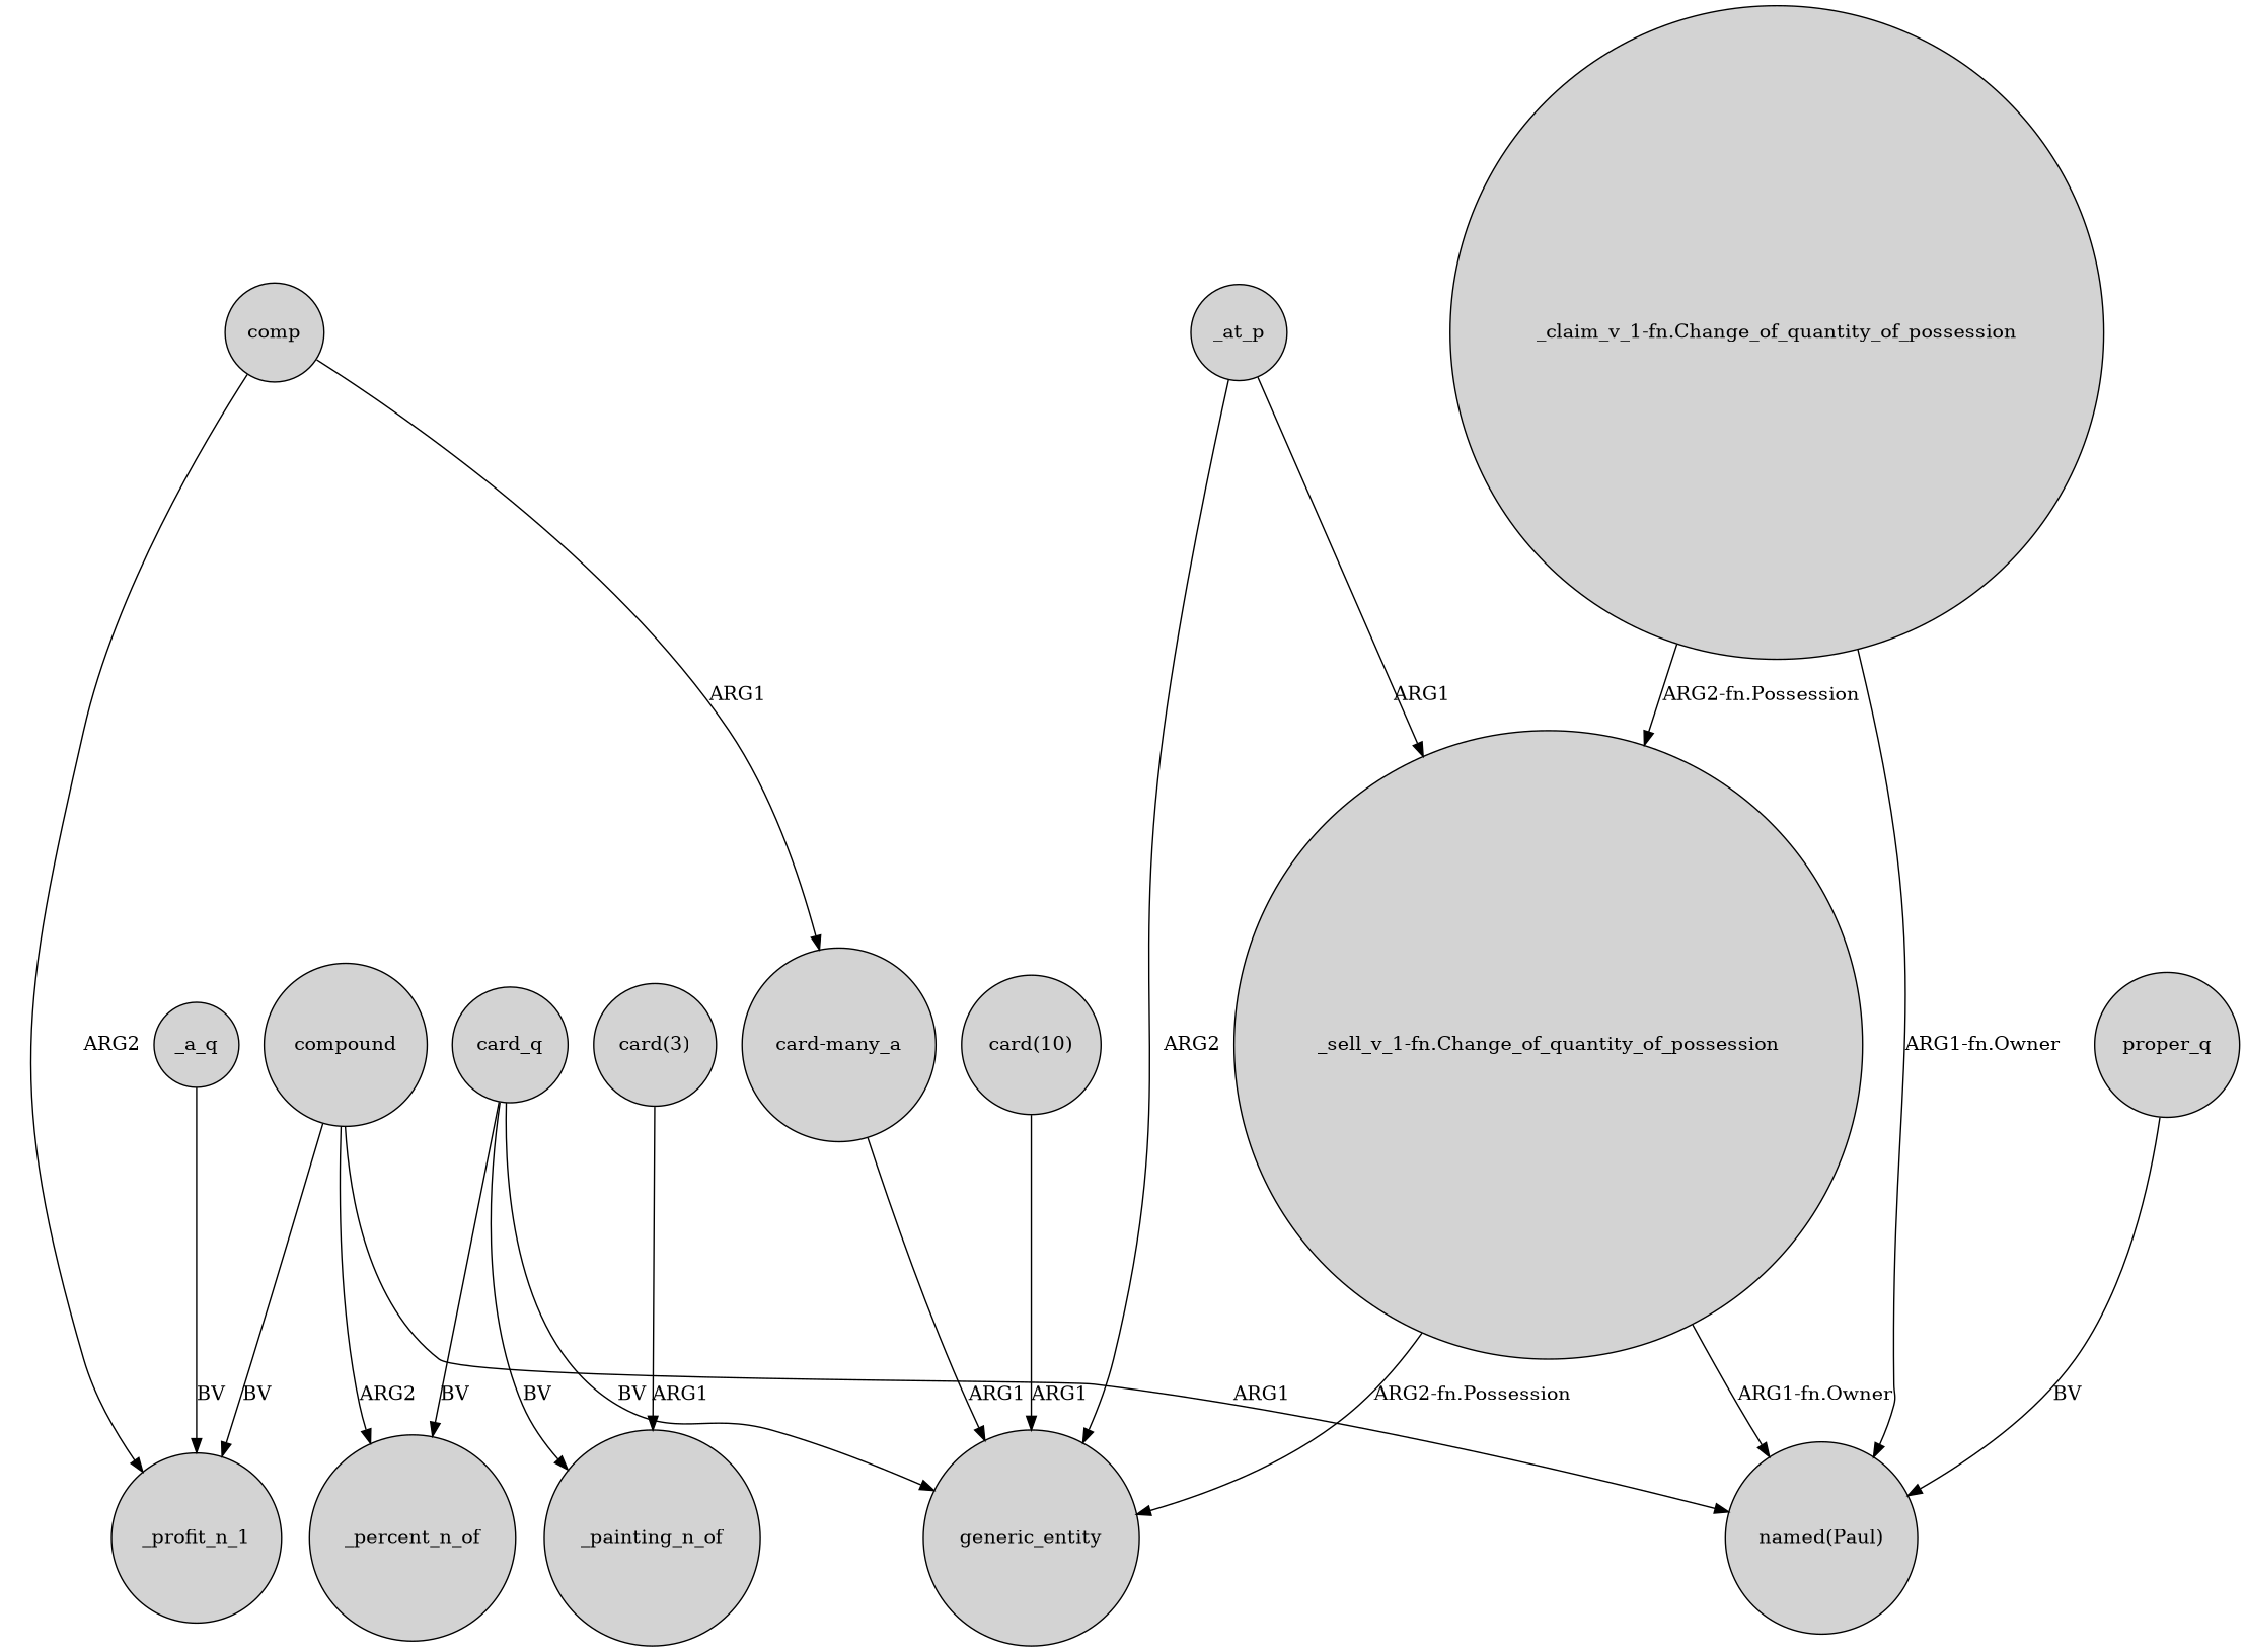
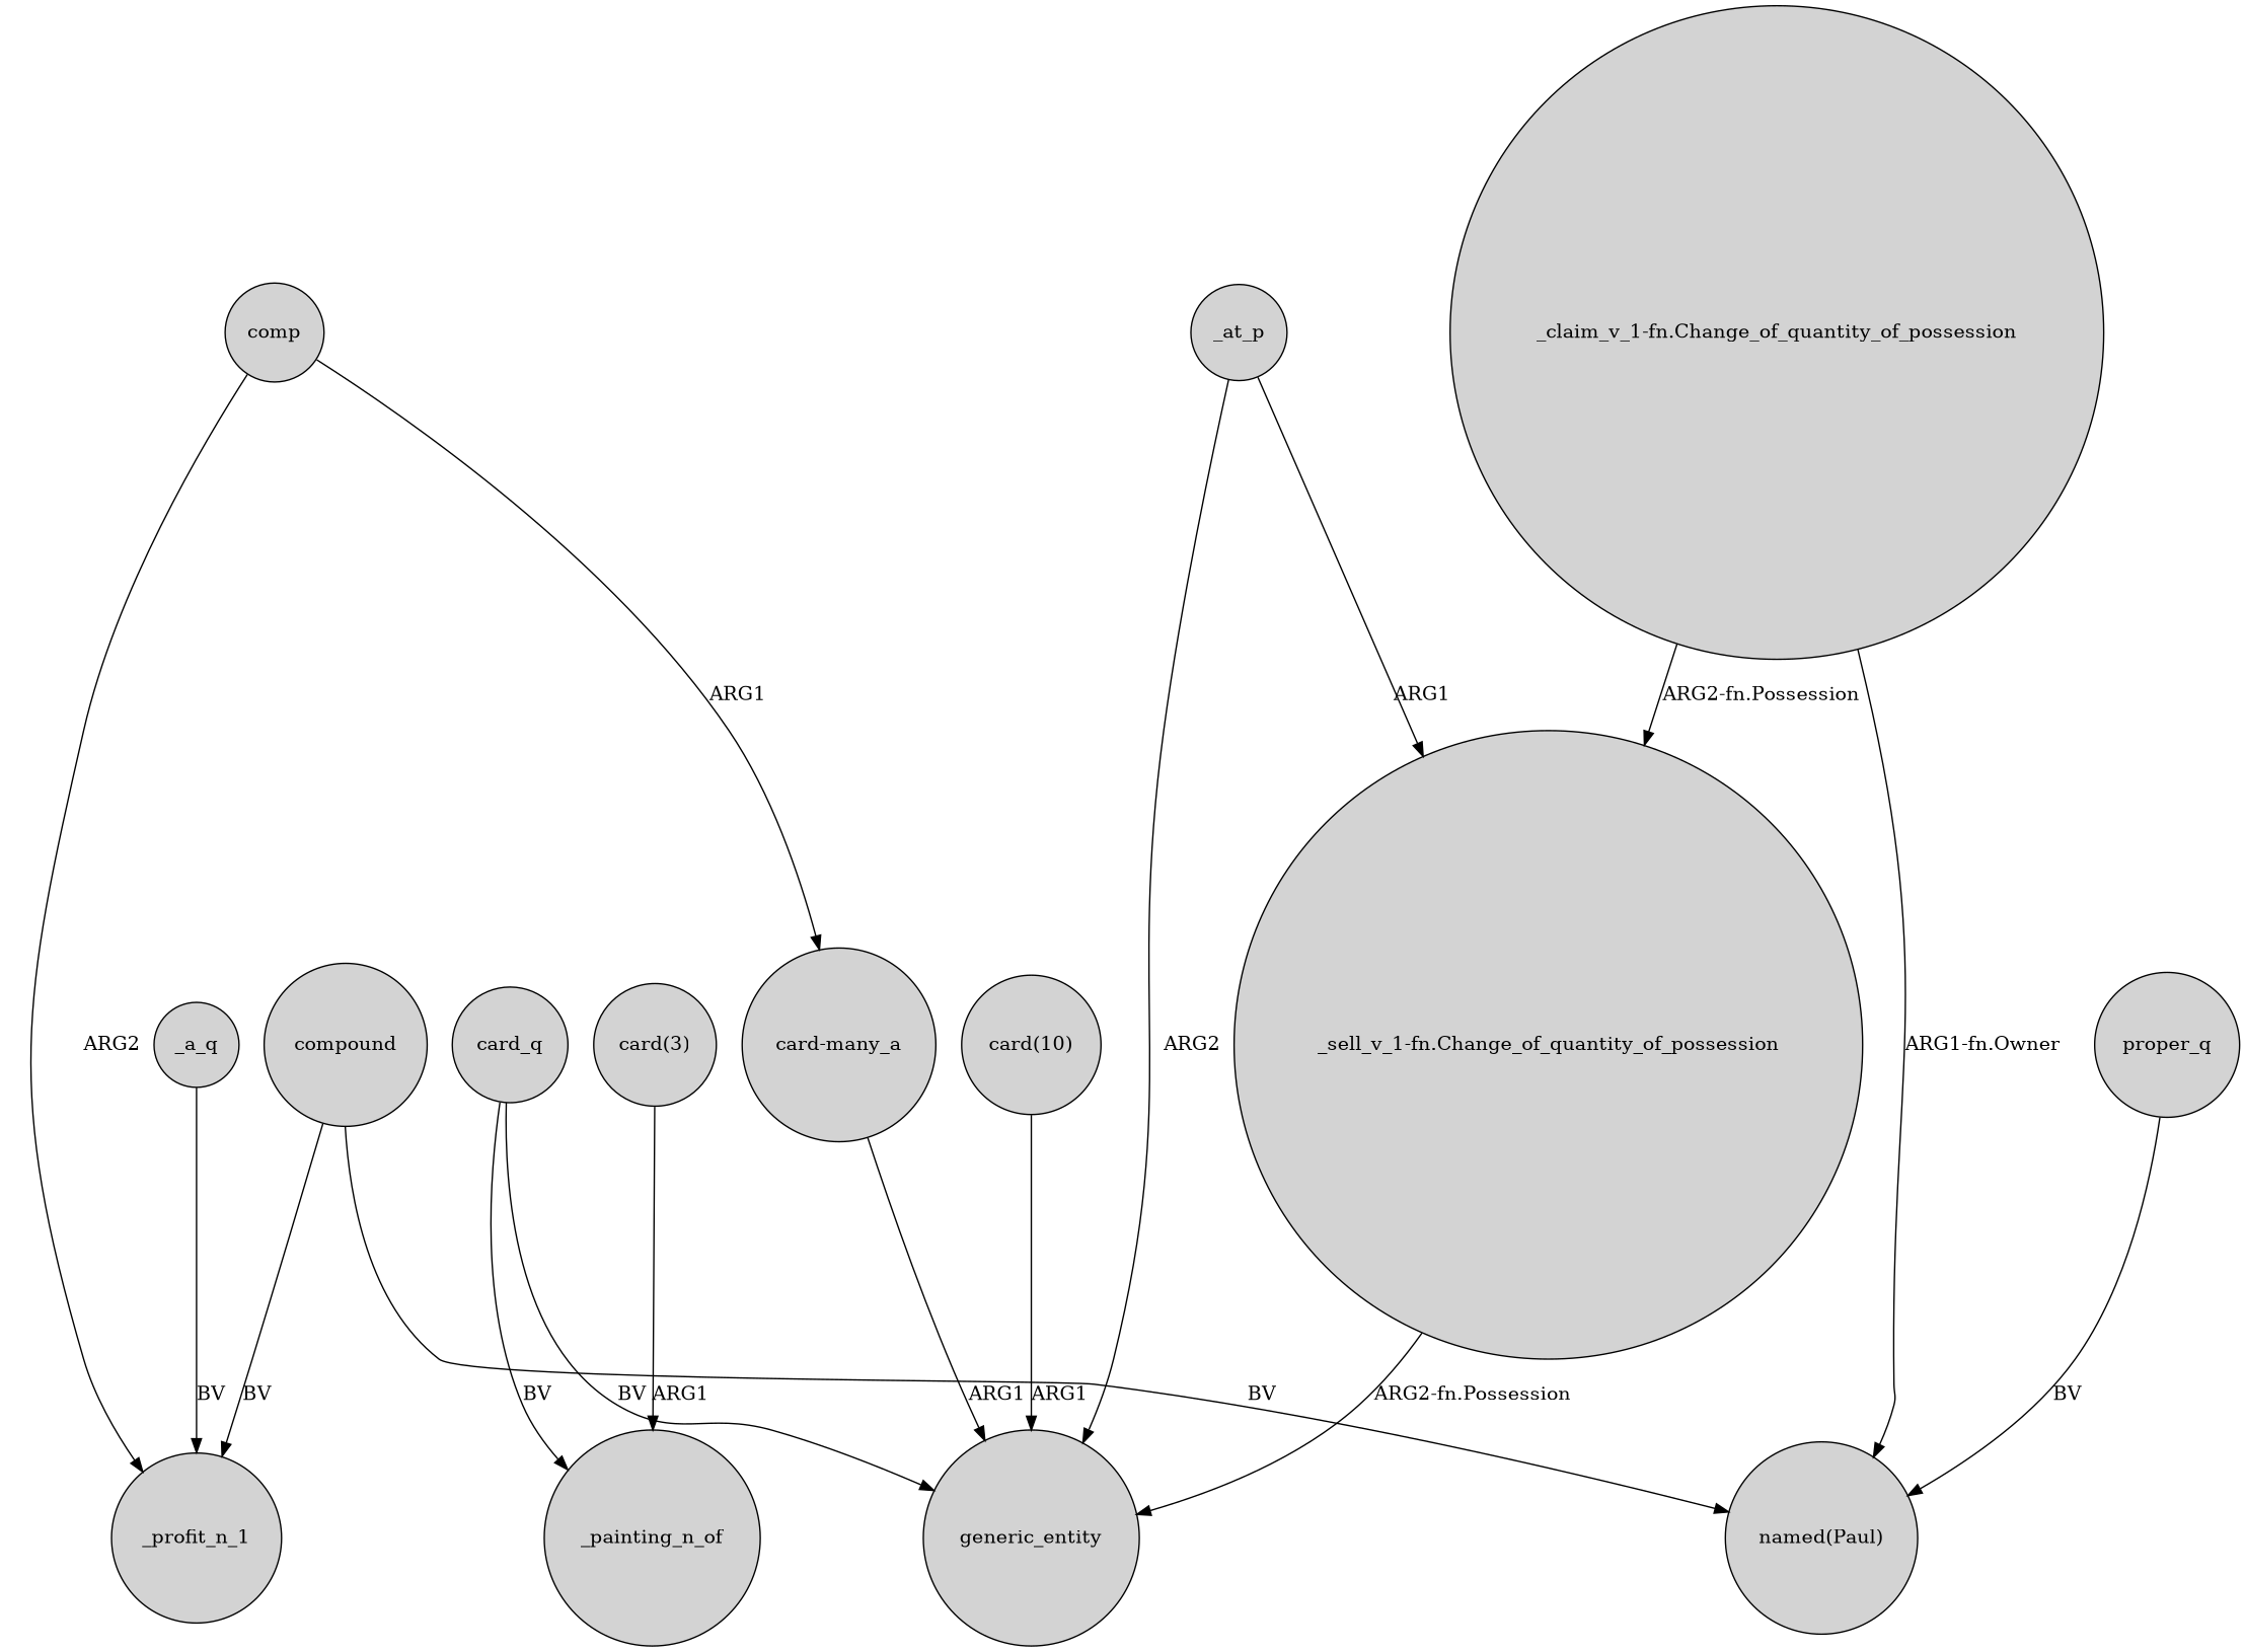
  digraph {
    node [shape=circle style=filled]
    comp
    _profit_n_1
    n3 [label="card-many_a"]
    generic_entity
    compound
    "named(Paul)"
-   _percent_n_of
    "_sell_v_1-fn.Change_of_quantity_of_possession"
    "card(3)"
    _painting_n_of
    "_claim_v_1-fn.Change_of_quantity_of_possession"
    n12 [label=card_q]
    proper_q
    "card(10)"
    _at_p
    _a_q
    comp -> _profit_n_1 [label=ARG2]
    comp -> n3 [label=ARG1]
    n3 -> generic_entity [label=ARG1]
    compound -> _profit_n_1 [label=BV]
-   compound -> "named(Paul)" [label=ARG1]
-   compound -> _percent_n_of [label=ARG2]
+   compound -> "named(Paul)" [label=BV]
    "_sell_v_1-fn.Change_of_quantity_of_possession" -> generic_entity [label="ARG2-fn.Possession"]
-   "_sell_v_1-fn.Change_of_quantity_of_possession" -> "named(Paul)" [label="ARG1-fn.Owner"]
    "card(3)" -> _painting_n_of [label=ARG1]
    "_claim_v_1-fn.Change_of_quantity_of_possession" -> "named(Paul)" [label="ARG1-fn.Owner"]
    "_claim_v_1-fn.Change_of_quantity_of_possession" -> "_sell_v_1-fn.Change_of_quantity_of_possession" [label="ARG2-fn.Possession"]
    n12 -> generic_entity [label=BV]
-   n12 -> _percent_n_of [label=BV]
    n12 -> _painting_n_of [label=BV]
    proper_q -> "named(Paul)" [label=BV]
    "card(10)" -> generic_entity [label=ARG1]
    _at_p -> generic_entity [label=ARG2]
    _at_p -> "_sell_v_1-fn.Change_of_quantity_of_possession" [label=ARG1]
    _a_q -> _profit_n_1 [label=BV]
  }
